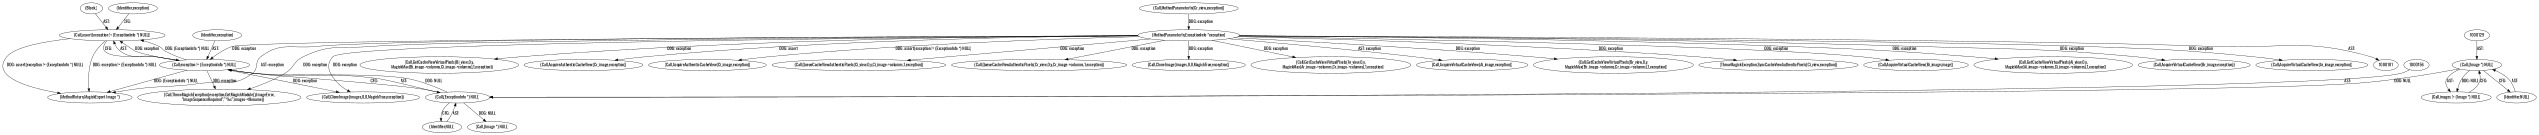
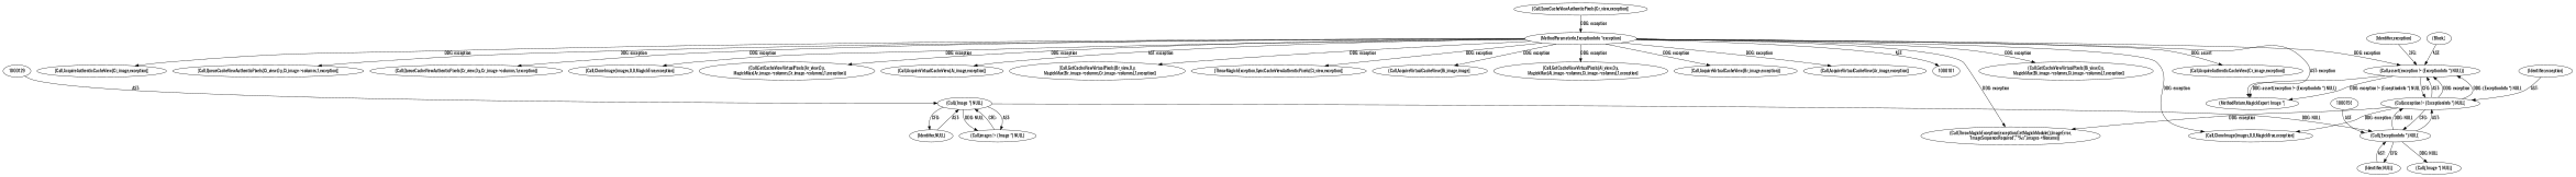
  digraph {
    fontname=Oswald
    node [fontname=Oswald]
    edge [fontname=Oswald]
    n1 [label="(Call,assert(exception != (ExceptionInfo *) NULL))"]
    n2 [label="(Call,exception != (ExceptionInfo *) NULL)"]
    n3 [label="(MethodReturn,MagickExport Image *)"]
    n4 [label="(Call,(ExceptionInfo *) NULL)"]
    n5 [label="(Call,ThrowMagickException(exception,GetMagickModule(),ImageError,\n        \"ImageSequenceRequired\",\"`%s'\",images->filename))"]
    n6 [label="(Call,CloneImage(images,0,0,MagickTrue,exception))"]
    n7 [label="(Block,)"]
    n8 [label="(Identifier,NULL)"]
    n9 [label="(Call,(Image *) NULL)"]
    n10 [label="(MethodParameterIn,ExceptionInfo *exception)"]
    n11 [label="(Call,GetCacheViewVirtualPixels(Bi_view,0,y,\n      MagickMax(Bi_image->columns,Ci_image->columns),1,exception))"]
    n12 [label="(Call,AcquireAuthenticCacheView(Cr_image,exception))"]
    n13 [label="(Call,AcquireAuthenticCacheView(Ci_image,exception))"]
    n14 [label="(Call,QueueCacheViewAuthenticPixels(Ci_view,0,y,Ci_image->columns,1,exception))"]
    n15 [label="(Call,QueueCacheViewAuthenticPixels(Cr_view,0,y,Cr_image->columns,1,exception))"]
    n16 [label="(Call,CloneImage(images,0,0,MagickTrue,exception))"]
    n17 [label="(Call,GetCacheViewVirtualPixels(Ar_view,0,y,\n      MagickMax(Ar_image->columns,Cr_image->columns),1,exception))"]
    n18 [label="(Call,AcquireVirtualCacheView(Ai_image,exception))"]
    n19 [label="(Call,GetCacheViewVirtualPixels(Br_view,0,y,\n      MagickMax(Br_image->columns,Cr_image->columns),1,exception))"]
    n20 [label="(ThrowMagickException,SyncCacheViewAuthenticPixels(Ci_view,exception))"]
    n21 [label="(Call,AcquireVirtualCacheView(Bi_image,image))"]
    n22 [label="(Call,GetCacheViewVirtualPixels(Ai_view,0,y,\n      MagickMax(Ai_image->columns,Ci_image->columns),1,exception))"]
    n23 [label="(Call,AcquireVirtualCacheView(Br_image,exception))"]
    n24 [label="(Call,AcquireVirtualCacheView(Ar_image,exception))"]
    1000101
-   n26 [label="(Call,MethodParameterIn(Cr_view,exception))"]
+   n26 [label="(Call,SyncCacheViewAuthenticPixels(Cr_view,exception))"]
    n27 [label="(Call,(Image *) NULL)"]
    n28 [label="(Call,images != (Image *) NULL)"]
    n29 [label="(Identifier,NULL)"]
    n30 [label="(Identifier,exception)"]
    n31 [label="(Identifier,exception)"]
    1000156
    1000129
    n1 -> n2 [label="CFG: "]
    n1 -> n3 [label="DDG: assert(exception != (ExceptionInfo *) NULL)"]
    n1 -> n3 [label="DDG: exception != (ExceptionInfo *) NULL"]
    n2 -> n1 [label="AST: "]
    n2 -> n1 [label="DDG: exception"]
    n2 -> n1 [label="DDG: (ExceptionInfo *) NULL"]
-   n2 -> n3 [label="DDG: (ExceptionInfo *) NULL"]
    n2 -> n4 [label="CFG: "]
    n2 -> n5 [label="DDG: exception"]
    n2 -> n6 [label="DDG: exception"]
    n4 -> n2 [label="AST: "]
    n4 -> n2 [label="DDG: NULL"]
    n4 -> n8 [label="CFG: "]
    n4 -> n9 [label="DDG: NULL"]
    n7 -> n1 [label="AST: "]
    n8 -> n4 [label="AST: "]
-   n10 -> n2 [label="DDG: exception"]
+   n10 -> n1 [label="DDG: exception"]
    n10 -> n3 [label="AST: exception"]
    n10 -> n5 [label="DDG: exception"]
    n10 -> n6 [label="DDG: exception"]
    n10 -> n11 [label="DDG: exception"]
    n10 -> n12 [label="DDG: assert"]
-   n10 -> n13 [label="DDG: assert(exception != (ExceptionInfo *) NULL)"]
+   n10 -> n13 [label="DDG: exception"]
    n10 -> n14 [label="DDG: exception"]
    n10 -> n15 [label="DDG: exception"]
    n10 -> n16 [label="DDG: exception"]
    n10 -> n17 [label="DDG: exception"]
    n10 -> n18 [label="AST: exception"]
    n10 -> n19 [label="DDG: exception"]
    n10 -> n20 [label="DDG: exception"]
    n10 -> n21 [label="DDG: exception"]
    n10 -> n22 [label="DDG: exception"]
    n10 -> n23 [label="DDG: exception"]
    n10 -> n24 [label="DDG: exception"]
    n10 -> 1000101 [label="AST: "]
    n26 -> n10 [label="DDG: exception"]
    n27 -> n4 [label="DDG: NULL"]
    n27 -> n28 [label="AST: "]
    n27 -> n28 [label="DDG: NULL"]
    n27 -> n29 [label="CFG: "]
    n28 -> n27 [label="CFG: "]
    n29 -> n27 [label="AST: "]
    n30 -> n1 [label="CFG: "]
    n31 -> n2 [label="AST: "]
    1000156 -> n4 [label="AST: "]
    1000129 -> n27 [label="AST: "]
  }
